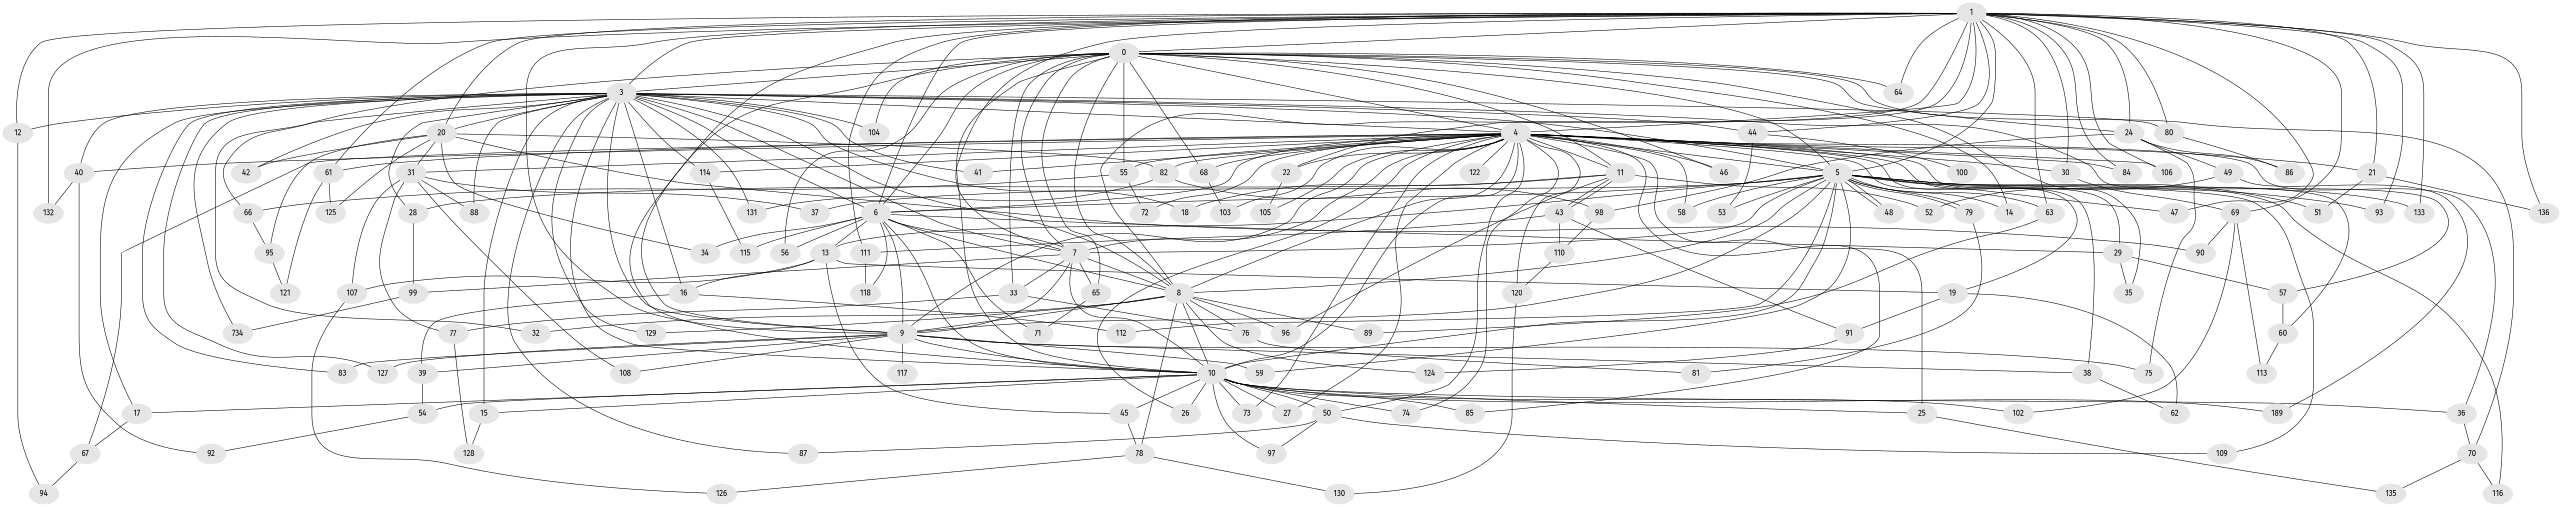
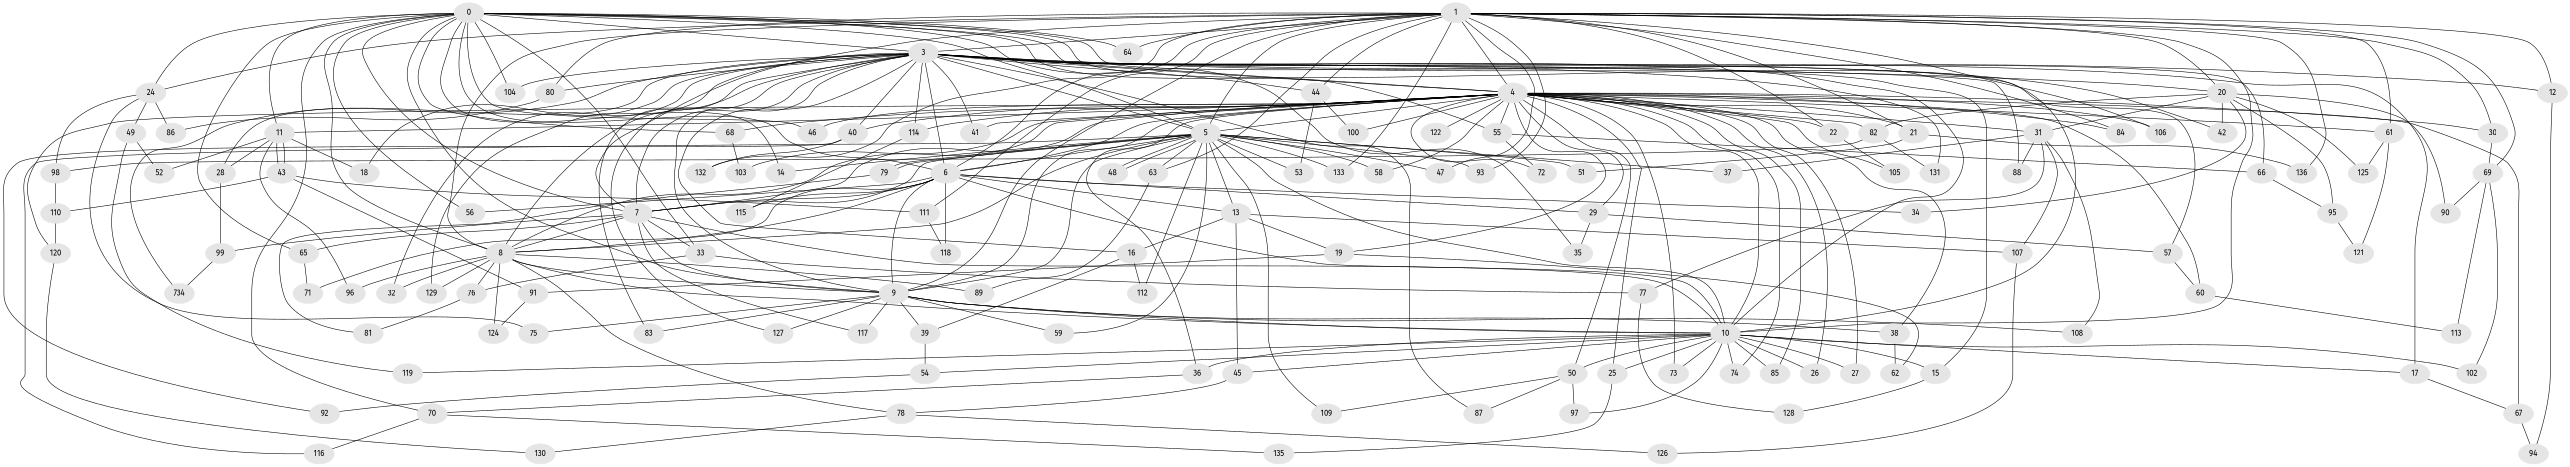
  graph {
    fontname="Fira Sans"
    node [color=gray90 fontname="Fira Sans" style=filled]
    edge [fontname="Fira Sans"]
    n1 [label=0]
    1
    3
    4
    5
    6
    7
    8
    9
    10
    12
    20
    21
    22
    24
    30
    44
    47
    61
    63
    64
    69
    80
    84
    93
    106
    111
    132
    133
    136
    11
    14
    33
    35
    46
    55
    56
    65
    66
    68
    70
    104
    15
    16
    17
    18
    28
    32
    40
    41
    42
    57
    83
    87
    88
    114
    127
    129
    131
    n60 [label=734]
    19
    25
    26
    27
    29
    31
    36
    38
    50
    58
    60
    67
    72
    73
    74
    82
    85
    100
    103
    105
    120
    122
    13
    37
    48
    51
    53
    59
    79
    109
    112
    116
    118
    34
    71
    115
    99
    117
    76
    78
    89
    96
    124
    39
    75
    108
    45
    54
    97
    102
-   119 [label=189]
+   119
    94
    90
    95
    125
    49
    86
    98
    121
    113
    43
    52
    77
    135
    128
    92
    62
    91
    107
    130
    81
    126
    110
    n1 -- 3
    n1 -- 4
    n1 -- 5
    n1 -- 6
    n1 -- 7
    n1 -- 8
    n1 -- 9
    n1 -- 10
    n1 -- 24
    n1 -- 64
    n1 -- 11
    n1 -- 14
    n1 -- 33
    n1 -- 35
    n1 -- 46
    n1 -- 55
    n1 -- 56
    n1 -- 65
    n1 -- 66
    n1 -- 68
    n1 -- 70
    n1 -- 104
-   1 -- n1
    1 -- 3
    1 -- 4
    1 -- 5
    1 -- 6
    1 -- 7
    1 -- 8
    1 -- 9
    1 -- 10
    1 -- 12
    1 -- 20
    1 -- 21
    1 -- 22
    1 -- 24
    1 -- 30
    1 -- 44
    1 -- 47
    1 -- 61
    1 -- 63
    1 -- 64
    1 -- 69
    1 -- 80
    1 -- 84
    1 -- 93
    1 -- 106
    1 -- 111
    1 -- 132
    1 -- 133
    1 -- 136
    3 -- 4
    3 -- 5
    3 -- 6
    3 -- 7
    3 -- 8
    3 -- 9
    3 -- 10
    3 -- 12
    3 -- 20
    3 -- 44
    3 -- 80
    3 -- 104
    3 -- 15
    3 -- 16
    3 -- 17
    3 -- 18
    3 -- 28
    3 -- 32
    3 -- 40
    3 -- 41
    3 -- 42
    3 -- 57
    3 -- 83
    3 -- 87
    3 -- 88
    3 -- 114
    3 -- 127
    3 -- 129
    3 -- 131
    3 -- n60
    4 -- 5
    4 -- 6
    4 -- 7
    4 -- 8
    4 -- 9
    4 -- 10
    4 -- 21
    4 -- 22
    4 -- 30
    4 -- 61
    4 -- 84
    4 -- 106
    4 -- 11
    4 -- 46
    4 -- 55
    4 -- 68
    4 -- 40
    4 -- 41
    4 -- 114
    4 -- 19
    4 -- 25
    4 -- 26
    4 -- 27
    4 -- 29
    4 -- 31
    4 -- 36
    4 -- 38
    4 -- 50
    4 -- 58
    4 -- 60
    4 -- 67
    4 -- 72
    4 -- 73
    4 -- 74
    4 -- 82
    4 -- 85
+   4 -- 100
    4 -- 103
    4 -- 105
    4 -- 120
    4 -- 122
    5 -- 6
    5 -- 7
    5 -- 8
    5 -- 9
    5 -- 10
    5 -- 47
    5 -- 63
    5 -- 93
    5 -- 133
    5 -- 14
    5 -- 58
    5 -- 13
    5 -- 37
    5 -- 48
    5 -- 48
    5 -- 51
    5 -- 53
    5 -- 59
    5 -- 79
    5 -- 79
    5 -- 109
    5 -- 112
    5 -- 116
    6 -- 7
    6 -- 8
    6 -- 9
    6 -- 10
    6 -- 56
    6 -- 29
    6 -- 13
    6 -- 118
    6 -- 34
    6 -- 71
    6 -- 115
    7 -- 8
    7 -- 9
    7 -- 10
    7 -- 33
    7 -- 65
    7 -- 99
+   7 -- 117
    8 -- 9
    8 -- 10
    8 -- 32
    8 -- 129
    8 -- 76
    8 -- 78
    8 -- 89
    8 -- 96
    8 -- 124
    9 -- 10
    9 -- 83
    9 -- 127
    9 -- 38
    9 -- 59
    9 -- 117
    9 -- 39
    9 -- 75
    9 -- 108
    10 -- 15
    10 -- 17
    10 -- 25
    10 -- 26
    10 -- 27
    10 -- 36
    10 -- 50
    10 -- 73
    10 -- 74
    10 -- 85
    10 -- 45
    10 -- 54
    10 -- 97
    10 -- 102
    10 -- 119
    12 -- 94
    20 -- 42
    20 -- 31
    20 -- 82
    20 -- 34
    20 -- 90
    20 -- 95
    20 -- 125
    21 -- 136
    21 -- 51
    22 -- 105
    24 -- 75
    24 -- 49
    24 -- 86
    24 -- 98
    30 -- 69
    44 -- 100
    44 -- 53
    61 -- 125
    61 -- 121
    63 -- 89
    69 -- 102
    69 -- 90
    69 -- 113
    80 -- 86
    111 -- 118
    11 -- 18
    11 -- 28
    11 -- 96
    11 -- 43
    11 -- 43
    11 -- 52
    33 -- 76
    33 -- 77
    55 -- 66
    55 -- 72
    65 -- 71
    66 -- 95
    68 -- 103
    70 -- 116
    70 -- 135
    15 -- 128
    16 -- 112
    16 -- 39
    17 -- 67
    28 -- 99
    40 -- 132
    40 -- 92
    57 -- 60
    114 -- 115
    19 -- 62
    19 -- 91
    25 -- 135
    29 -- 35
    29 -- 57
    31 -- 88
    31 -- 37
    31 -- 108
    31 -- 77
    31 -- 107
    36 -- 70
    38 -- 62
    50 -- 87
    50 -- 109
    50 -- 97
    60 -- 113
    67 -- 94
    82 -- 131
    82 -- 98
    120 -- 130
    13 -- 16
    13 -- 19
    13 -- 45
    13 -- 107
    79 -- 81
    99 -- n60
    76 -- 81
    78 -- 130
    78 -- 126
    39 -- 54
    45 -- 78
    54 -- 92
    95 -- 121
    49 -- 119
    49 -- 52
    98 -- 110
    43 -- 111
    43 -- 91
    43 -- 110
    77 -- 128
    91 -- 124
    107 -- 126
    110 -- 120
  }
